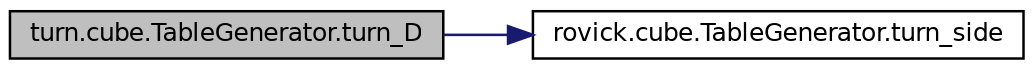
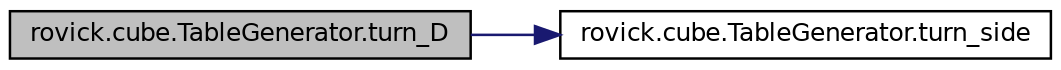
  digraph {
    rankdir=LR
    node [color=black fontname=Helvetica fontsize=10 shape=record style=filled]
-   n1 [fillcolor=grey75 fontcolor=black height=0.2 label="turn.cube.TableGenerator.turn_D" width=0.4]
+   n1 [fillcolor=grey75 fontcolor=black height=0.2 label="rovick.cube.TableGenerator.turn_D" width=0.4]
    n2 [fillcolor=white height=0.2 label="rovick.cube.TableGenerator.turn_side" width=0.4]
    n1 -> n2 [color=midnightblue fontname=Helvetica fontsize=10 labelfontname=Helvetica labelfontsize=10 style=solid]
  }
